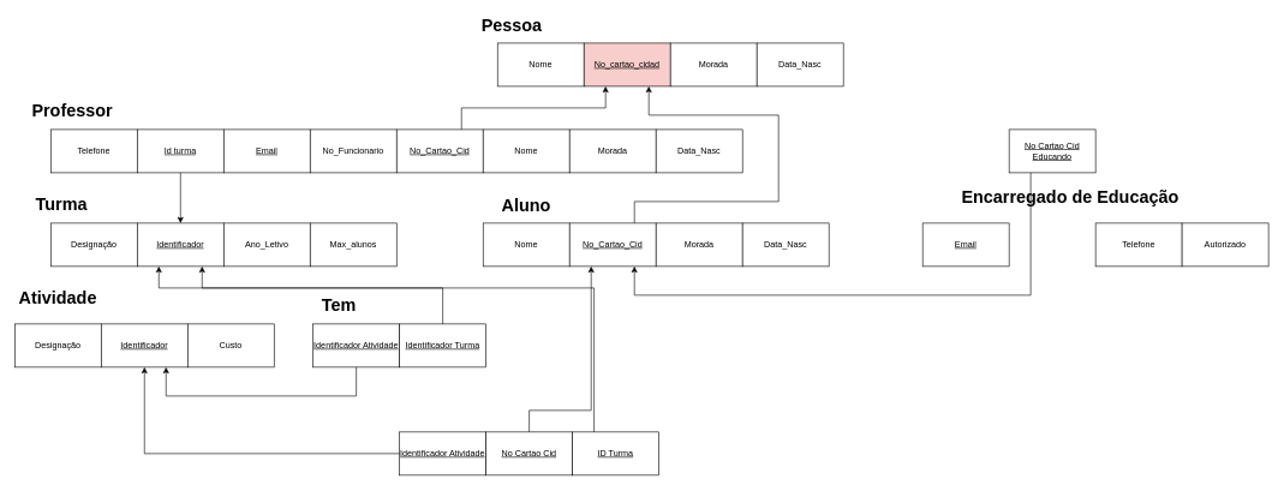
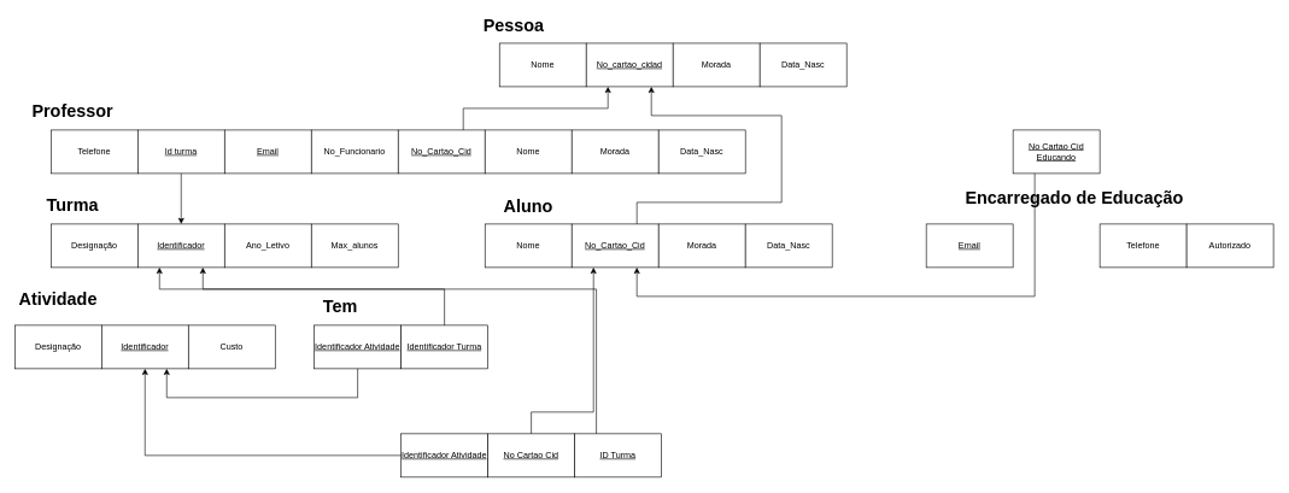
  <mxCell id="0" />
  <mxCell id="1" parent="0" />
  <mxCell id="2" value="Telefone" style="rounded=0;whiteSpace=wrap;html=1;" vertex="1" parent="1"><mxGeometry x="70" y="179" width="120" height="60" as="geometry" /></mxCell>
  <mxCell id="3" value="&lt;u&gt;Id turma&lt;/u&gt;" style="rounded=0;whiteSpace=wrap;html=1;" vertex="1" parent="1"><mxGeometry x="190" y="179" width="120" height="60" as="geometry" /></mxCell>
  <mxCell id="4" value="&lt;u&gt;Email&lt;/u&gt;" style="rounded=0;whiteSpace=wrap;html=1;" vertex="1" parent="1"><mxGeometry x="310" y="179" width="120" height="60" as="geometry" /></mxCell>
  <mxCell id="5" value="No_Funcionario" style="rounded=0;whiteSpace=wrap;html=1;" vertex="1" parent="1"><mxGeometry x="430" y="179" width="120" height="60" as="geometry" /></mxCell>
  <mxCell id="6" value="&lt;u&gt;No_Cartao_Cid&lt;/u&gt;" style="rounded=0;whiteSpace=wrap;html=1;" vertex="1" parent="1"><mxGeometry x="550" y="179" width="120" height="60" as="geometry" /></mxCell>
  <mxCell id="7" value="Nome" style="rounded=0;whiteSpace=wrap;html=1;" vertex="1" parent="1"><mxGeometry x="670" y="179" width="120" height="60" as="geometry" /></mxCell>
  <mxCell id="8" value="Morada" style="rounded=0;whiteSpace=wrap;html=1;" vertex="1" parent="1"><mxGeometry x="790" y="179" width="120" height="60" as="geometry" /></mxCell>
  <mxCell id="9" value="Data_Nasc" style="rounded=0;whiteSpace=wrap;html=1;" vertex="1" parent="1"><mxGeometry x="910" y="179" width="120" height="60" as="geometry" /></mxCell>
  <mxCell id="10" value="Nome" style="rounded=0;whiteSpace=wrap;html=1;" vertex="1" parent="1"><mxGeometry x="690" y="59" width="120" height="60" as="geometry" /></mxCell>
- <mxCell id="11" value="&lt;u&gt;No_cartao_cidad&lt;/u&gt;" style="rounded=0;whiteSpace=wrap;html=1;fillColor=#f8cecc;" vertex="1" parent="1"><mxGeometry x="810" y="59" width="120" height="60" as="geometry" /></mxCell>
+ <mxCell id="11" value="&lt;u&gt;No_cartao_cidad&lt;/u&gt;" style="rounded=0;whiteSpace=wrap;html=1;" vertex="1" parent="1"><mxGeometry x="810" y="59" width="120" height="60" as="geometry" /></mxCell>
  <mxCell id="12" value="Morada" style="rounded=0;whiteSpace=wrap;html=1;" vertex="1" parent="1"><mxGeometry x="930" y="59" width="120" height="60" as="geometry" /></mxCell>
  <mxCell id="13" value="Designação" style="rounded=0;whiteSpace=wrap;html=1;" vertex="1" parent="1"><mxGeometry x="70" y="309" width="120" height="60" as="geometry" /></mxCell>
  <mxCell id="14" value="&lt;u&gt;Identificador&lt;/u&gt;" style="rounded=0;whiteSpace=wrap;html=1;" vertex="1" parent="1"><mxGeometry x="190" y="309" width="120" height="60" as="geometry" /></mxCell>
  <mxCell id="15" value="Ano_Letivo" style="rounded=0;whiteSpace=wrap;html=1;" vertex="1" parent="1"><mxGeometry x="310" y="309" width="120" height="60" as="geometry" /></mxCell>
  <mxCell id="16" value="Max_alunos" style="rounded=0;whiteSpace=wrap;html=1;" vertex="1" parent="1"><mxGeometry x="430" y="309" width="120" height="60" as="geometry" /></mxCell>
  <mxCell id="17" value="Nome" style="rounded=0;whiteSpace=wrap;html=1;" vertex="1" parent="1"><mxGeometry x="670" y="309" width="120" height="60" as="geometry" /></mxCell>
  <mxCell id="18" value="&lt;u&gt;No_Cartao_Cid&lt;/u&gt;" style="rounded=0;whiteSpace=wrap;html=1;" vertex="1" parent="1"><mxGeometry x="790" y="309" width="120" height="60" as="geometry" /></mxCell>
  <mxCell id="19" value="Morada" style="rounded=0;whiteSpace=wrap;html=1;" vertex="1" parent="1"><mxGeometry x="910" y="309" width="120" height="60" as="geometry" /></mxCell>
  <mxCell id="20" value="Data_Nasc" style="rounded=0;whiteSpace=wrap;html=1;" vertex="1" parent="1"><mxGeometry x="1030" y="309" width="120" height="60" as="geometry" /></mxCell>
  <mxCell id="21" value="Designação" style="rounded=0;whiteSpace=wrap;html=1;" vertex="1" parent="1"><mxGeometry y="449" width="120" height="60" as="geometry" x="20" /></mxCell>
  <mxCell id="22" value="&lt;u&gt;Identificador&lt;/u&gt;" style="rounded=0;whiteSpace=wrap;html=1;" vertex="1" parent="1"><mxGeometry x="140" y="449" width="120" height="60" as="geometry" /></mxCell>
  <mxCell id="23" value="Custo" style="rounded=0;whiteSpace=wrap;html=1;" vertex="1" parent="1"><mxGeometry x="260" y="449" width="120" height="60" as="geometry" /></mxCell>
  <mxCell id="24" value="&lt;u&gt;Identificador Atividade&lt;/u&gt;" style="rounded=0;whiteSpace=wrap;html=1;" vertex="1" parent="1"><mxGeometry x="434" y="449" width="120" height="60" as="geometry" /></mxCell>
  <mxCell id="25" value="&lt;u&gt;Identificador Turma&lt;/u&gt;" style="rounded=0;whiteSpace=wrap;html=1;" vertex="1" parent="1"><mxGeometry x="554" y="449" width="120" height="60" as="geometry" /></mxCell>
  <mxCell id="26" value="&lt;u&gt;Identificador Atividade&lt;/u&gt;" style="rounded=0;whiteSpace=wrap;html=1;" vertex="1" parent="1"><mxGeometry x="554" y="599" width="120" height="60" as="geometry" /></mxCell>
  <mxCell id="27" value="&lt;u&gt;No Cartao Cid&lt;/u&gt;" style="rounded=0;whiteSpace=wrap;html=1;" vertex="1" parent="1"><mxGeometry x="674" y="599" width="120" height="60" as="geometry" /></mxCell>
  <mxCell id="28" value="&lt;u&gt;ID Turma&lt;/u&gt;" style="rounded=0;whiteSpace=wrap;html=1;" vertex="1" parent="1"><mxGeometry x="794" y="599" width="120" height="60" as="geometry" /></mxCell>
  <mxCell id="29" value="Data_Nasc" style="rounded=0;whiteSpace=wrap;html=1;" vertex="1" parent="1"><mxGeometry x="1050" y="59" width="120" height="60" as="geometry" /></mxCell>
  <mxCell id="30" value="&lt;b&gt;&lt;font style=&quot;font-size: 24px;&quot;&gt;Professor&lt;/font&gt;&lt;/b&gt;" style="text;html=1;strokeColor=none;fillColor=none;align=center;verticalAlign=middle;whiteSpace=wrap;rounded=0;" vertex="1" parent="1"><mxGeometry x="70" y="139" width="60" height="30" as="geometry" /></mxCell>
- <mxCell id="31" value="&lt;b&gt;&lt;font style=&quot;font-size: 24px;&quot;&gt;Turma&lt;/font&gt;&lt;/b&gt;" style="text;html=1;strokeColor=none;fillColor=none;align=center;verticalAlign=middle;whiteSpace=wrap;rounded=0;" vertex="1" parent="1"><mxGeometry x="55" y="269" width="60" height="30" as="geometry" /></mxCell>
+ <mxCell id="31" value="&lt;b&gt;&lt;font style=&quot;font-size: 24px;&quot;&gt;Turma&lt;/font&gt;&lt;/b&gt;" style="text;html=1;strokeColor=none;fillColor=none;align=center;verticalAlign=middle;whiteSpace=wrap;rounded=0;" vertex="1" parent="1"><mxGeometry x="70" y="269" width="60" height="30" as="geometry" /></mxCell>
  <mxCell id="32" value="&lt;b&gt;&lt;font style=&quot;font-size: 24px;&quot;&gt;Atividade&lt;/font&gt;&lt;/b&gt;" style="text;html=1;strokeColor=none;fillColor=none;align=center;verticalAlign=middle;whiteSpace=wrap;rounded=0;" vertex="1" parent="1"><mxGeometry x="50" y="399" width="60" height="30" as="geometry" /></mxCell>
  <mxCell id="33" value="&lt;b&gt;&lt;font style=&quot;font-size: 24px;&quot;&gt;Tem&lt;/font&gt;&lt;/b&gt;" style="text;html=1;strokeColor=none;fillColor=none;align=center;verticalAlign=middle;whiteSpace=wrap;rounded=0;" vertex="1" parent="1"><mxGeometry x="440" y="409" width="60" height="30" as="geometry" /></mxCell>
  <mxCell id="34" value="&lt;b&gt;&lt;font style=&quot;font-size: 24px;&quot;&gt;Aluno&lt;/font&gt;&lt;/b&gt;" style="text;html=1;strokeColor=none;fillColor=none;align=center;verticalAlign=middle;whiteSpace=wrap;rounded=0;" vertex="1" parent="1"><mxGeometry x="700" y="270" width="60" height="30" as="geometry" /></mxCell>
  <mxCell id="35" value="&lt;b&gt;&lt;font style=&quot;font-size: 24px;&quot;&gt;Pessoa&lt;/font&gt;&lt;/b&gt;" style="text;html=1;strokeColor=none;fillColor=none;align=center;verticalAlign=middle;whiteSpace=wrap;rounded=0;" vertex="1" parent="1"><mxGeometry x="680" y="20" width="60" height="30" as="geometry" /></mxCell>
  <mxCell id="36" value="" style="endArrow=classic;html=1;rounded=0;entryX=0.25;entryY=1;entryDx=0;entryDy=0;exitX=0.75;exitY=0;exitDx=0;exitDy=0;" edge="1" parent="1" source="6" target="11"><mxGeometry width="50" height="50" relative="1" as="geometry"><mxPoint x="500" y="139" as="sourcePoint" /><mxPoint x="550" y="89" as="targetPoint" /><Array as="points"><mxPoint x="640" y="149" /><mxPoint x="840" y="149" /></Array></mxGeometry></mxCell>
  <mxCell id="37" value="" style="endArrow=classic;html=1;rounded=0;entryX=0.75;entryY=1;entryDx=0;entryDy=0;exitX=0.75;exitY=0;exitDx=0;exitDy=0;" edge="1" parent="1" source="18" target="11"><mxGeometry width="50" height="50" relative="1" as="geometry"><mxPoint x="1080" y="219" as="sourcePoint" /><mxPoint x="1130" y="169" as="targetPoint" /><Array as="points"><mxPoint x="880" y="279" /><mxPoint x="1080" y="279" /><mxPoint x="1080" y="159" /><mxPoint x="900" y="159" /></Array></mxGeometry></mxCell>
  <mxCell id="38" value="" style="endArrow=classic;html=1;rounded=0;exitX=0.5;exitY=1;exitDx=0;exitDy=0;entryX=0.5;entryY=0;entryDx=0;entryDy=0;" edge="1" parent="1" source="3" target="14"><mxGeometry width="50" height="50" relative="1" as="geometry"><mxPoint x="400" y="289" as="sourcePoint" /><mxPoint x="450" y="239" as="targetPoint" /></mxGeometry></mxCell>
  <mxCell id="39" value="" style="endArrow=classic;html=1;rounded=0;entryX=0.25;entryY=1;entryDx=0;entryDy=0;exitX=0.5;exitY=0;exitDx=0;exitDy=0;" edge="1" parent="1" source="25" target="14"><mxGeometry width="50" height="50" relative="1" as="geometry"><mxPoint x="320" y="439" as="sourcePoint" /><mxPoint x="370" y="389" as="targetPoint" /><Array as="points"><mxPoint x="614" y="399" /><mxPoint x="220" y="399" /></Array></mxGeometry></mxCell>
  <mxCell id="40" value="" style="endArrow=classic;html=1;rounded=0;entryX=0.75;entryY=1;entryDx=0;entryDy=0;exitX=0.25;exitY=0;exitDx=0;exitDy=0;" edge="1" parent="1" source="28" target="14"><mxGeometry width="50" height="50" relative="1" as="geometry"><mxPoint x="740" y="589" as="sourcePoint" /><mxPoint x="880" y="499" as="targetPoint" /><Array as="points"><mxPoint x="824" y="399" /><mxPoint x="280" y="399" /></Array></mxGeometry></mxCell>
  <mxCell id="41" value="" style="endArrow=classic;html=1;rounded=0;exitX=0;exitY=0.5;exitDx=0;exitDy=0;entryX=0.5;entryY=1;entryDx=0;entryDy=0;" edge="1" parent="1" source="26" target="22"><mxGeometry width="50" height="50" relative="1" as="geometry"><mxPoint x="340" y="649" as="sourcePoint" /><mxPoint x="390" y="599" as="targetPoint" /><Array as="points"><mxPoint x="200" y="629" /></Array></mxGeometry></mxCell>
  <mxCell id="42" value="" style="endArrow=classic;html=1;rounded=0;entryX=0.75;entryY=1;entryDx=0;entryDy=0;exitX=0.5;exitY=1;exitDx=0;exitDy=0;" edge="1" parent="1" source="24" target="22"><mxGeometry width="50" height="50" relative="1" as="geometry"><mxPoint x="380" y="589" as="sourcePoint" /><mxPoint x="430" y="539" as="targetPoint" /><Array as="points"><mxPoint x="494" y="549" /><mxPoint x="230" y="549" /></Array></mxGeometry></mxCell>
  <mxCell id="43" value="&lt;u&gt;Email&lt;/u&gt;" style="rounded=0;whiteSpace=wrap;html=1;" vertex="1" parent="1"><mxGeometry x="1280" y="309" width="120" height="60" as="geometry" /></mxCell>
  <mxCell id="44" value="&lt;u&gt;No Cartao Cid Educando&lt;/u&gt;" style="rounded=0;whiteSpace=wrap;html=1;" vertex="1" parent="1"><mxGeometry x="1400" y="179" width="120" height="60" as="geometry" /></mxCell>
  <mxCell id="45" value="Telefone" style="rounded=0;whiteSpace=wrap;html=1;" vertex="1" parent="1"><mxGeometry x="1520" y="309" width="120" height="60" as="geometry" /></mxCell>
  <mxCell id="46" value="Autorizado" style="rounded=0;whiteSpace=wrap;html=1;" vertex="1" parent="1"><mxGeometry x="1640" y="309" width="120" height="60" as="geometry" /></mxCell>
  <mxCell id="47" value="&lt;b&gt;&lt;font style=&quot;font-size: 24px;&quot;&gt;Encarregado de Educação&lt;/font&gt;&lt;/b&gt;" style="text;html=1;strokeColor=none;fillColor=none;align=center;verticalAlign=middle;whiteSpace=wrap;rounded=0;" vertex="1" parent="1"><mxGeometry x="1320" y="259" width="330" height="30" as="geometry" /></mxCell>
  <mxCell id="48" value="" style="endArrow=classic;html=1;rounded=0;exitX=0.5;exitY=0;exitDx=0;exitDy=0;entryX=0.25;entryY=1;entryDx=0;entryDy=0;" edge="1" parent="1" source="27" target="18"><mxGeometry width="50" height="50" relative="1" as="geometry"><mxPoint x="730" y="559" as="sourcePoint" /><mxPoint x="780" y="509" as="targetPoint" /><Array as="points"><mxPoint x="734" y="569" /><mxPoint x="820" y="569" /></Array></mxGeometry></mxCell>
  <mxCell id="49" value="" style="endArrow=classic;html=1;rounded=0;entryX=0.75;entryY=1;entryDx=0;entryDy=0;exitX=0.25;exitY=1;exitDx=0;exitDy=0;" edge="1" parent="1" source="44" target="18"><mxGeometry width="50" height="50" relative="1" as="geometry"><mxPoint x="1380" y="439" as="sourcePoint" /><mxPoint x="1070" y="429" as="targetPoint" /><Array as="points"><mxPoint x="1430" y="409" /><mxPoint x="880" y="409" /></Array></mxGeometry></mxCell>
